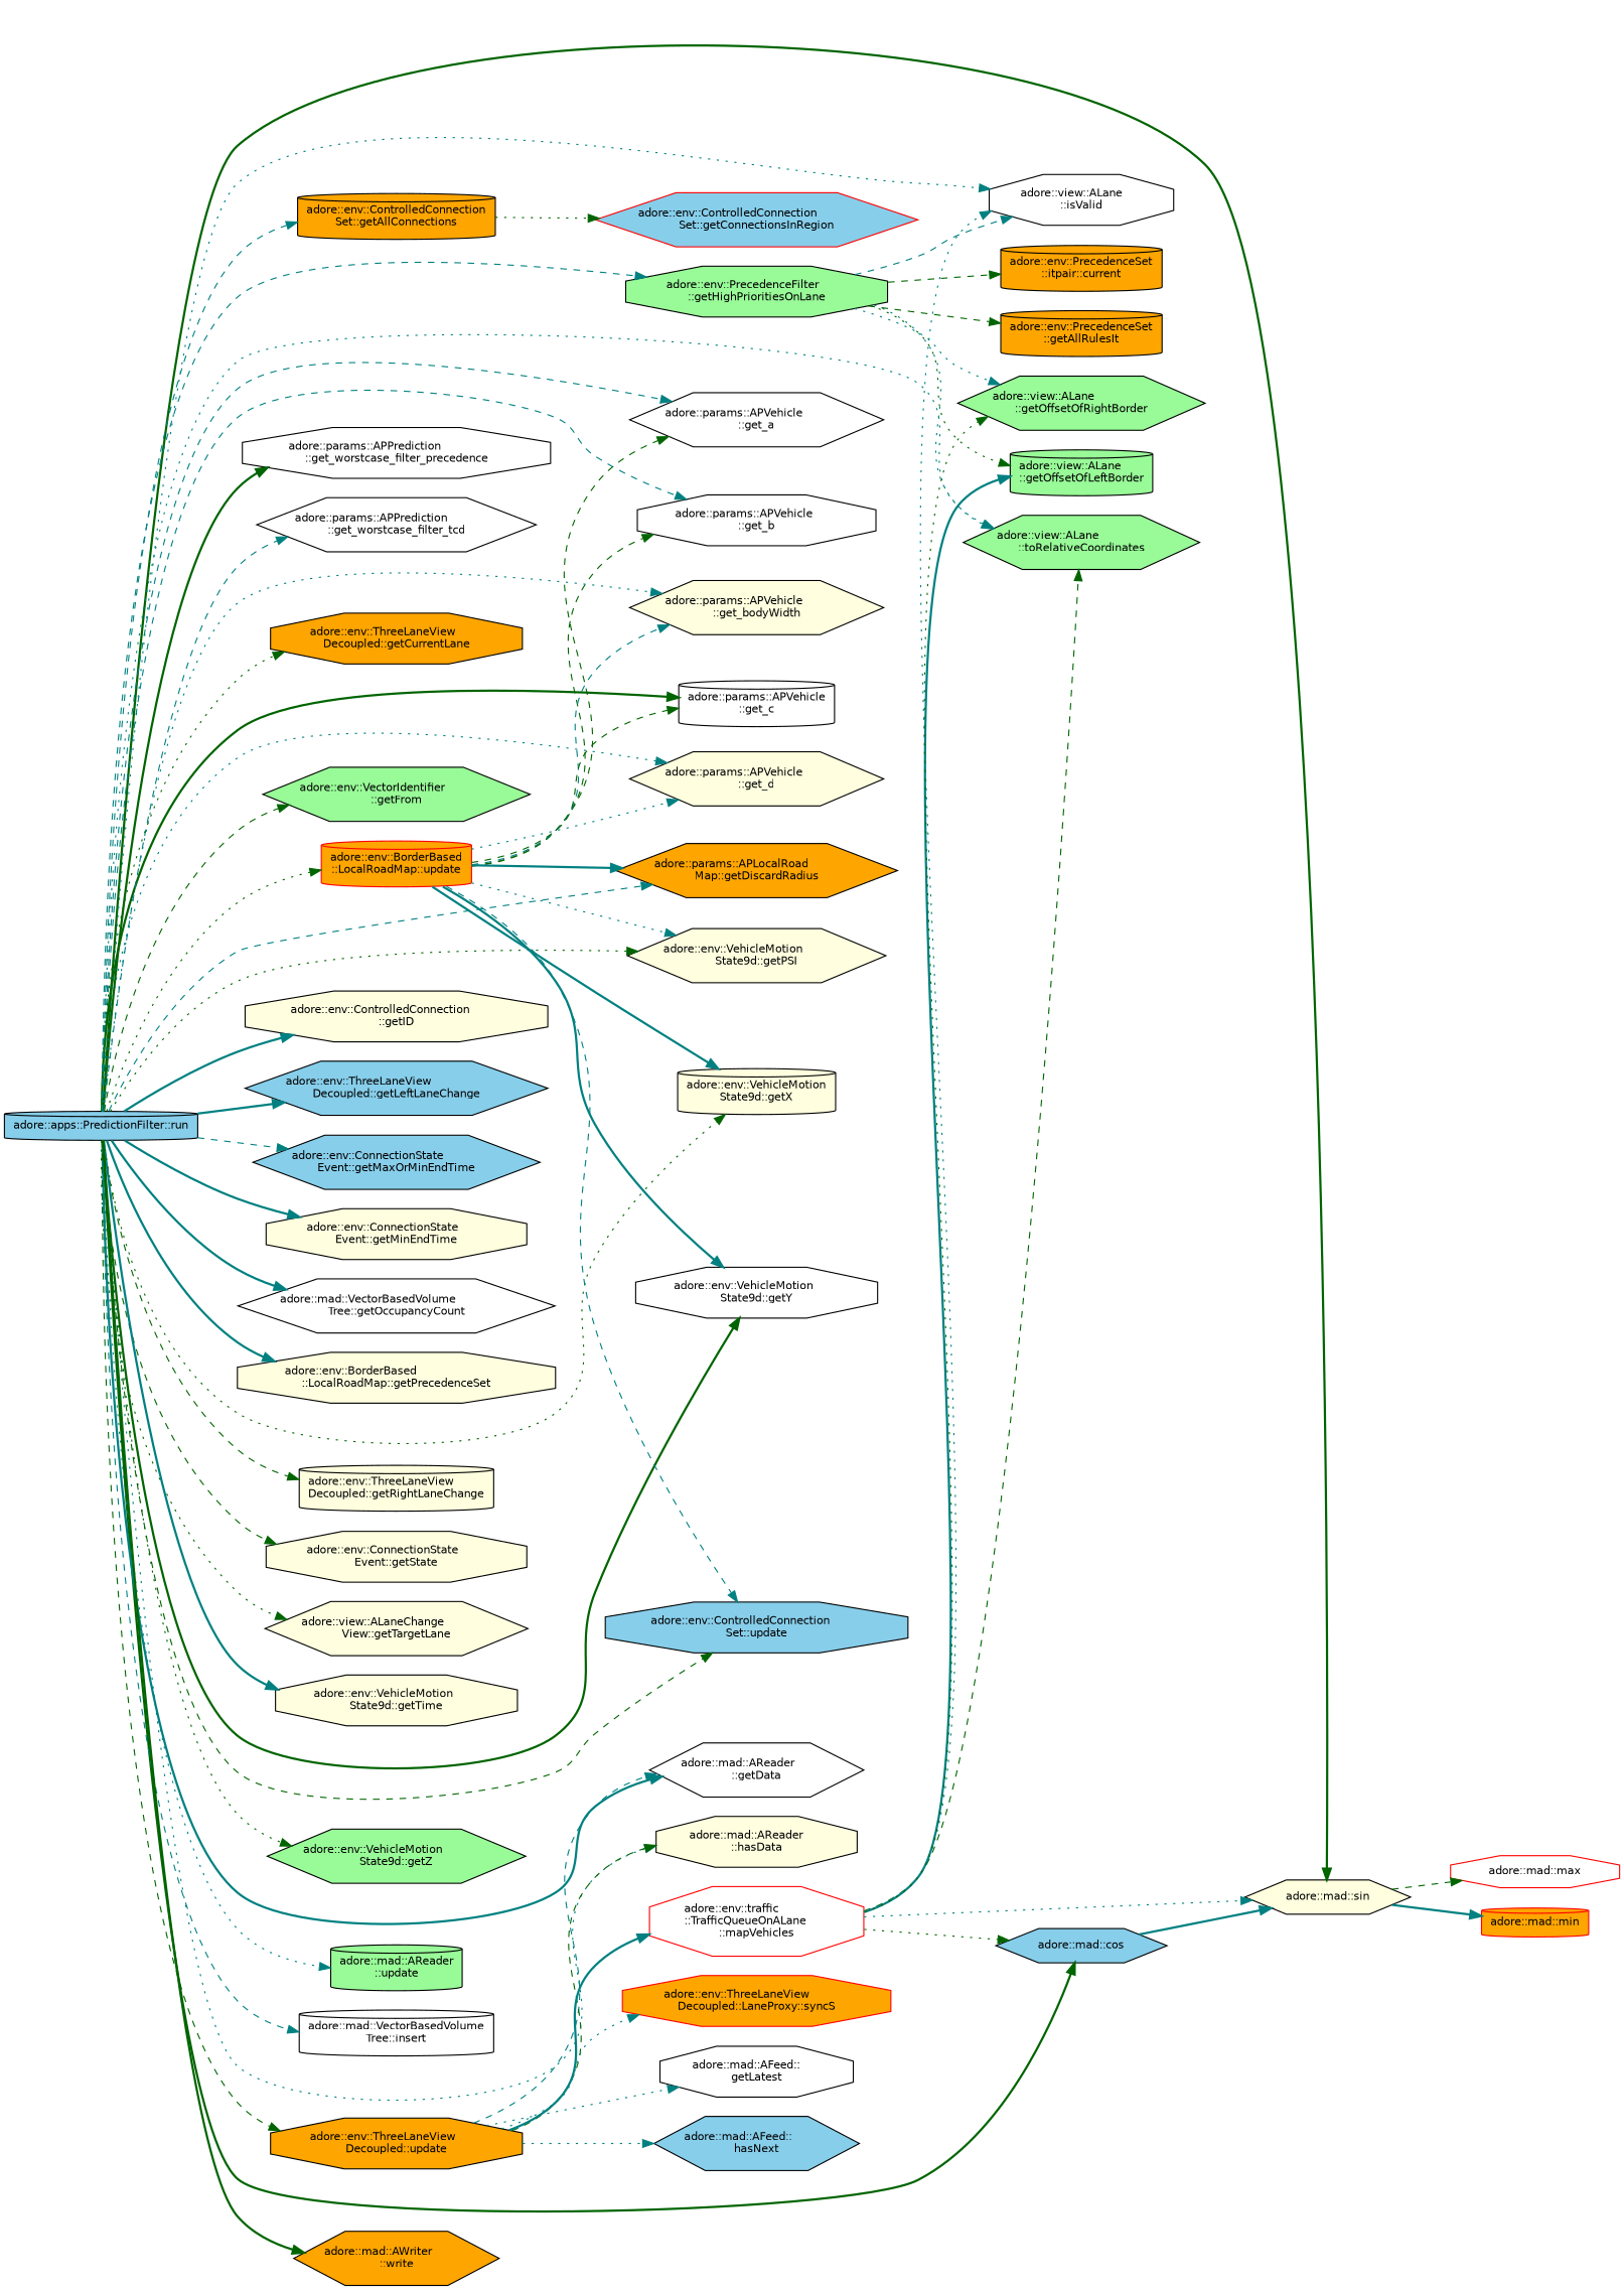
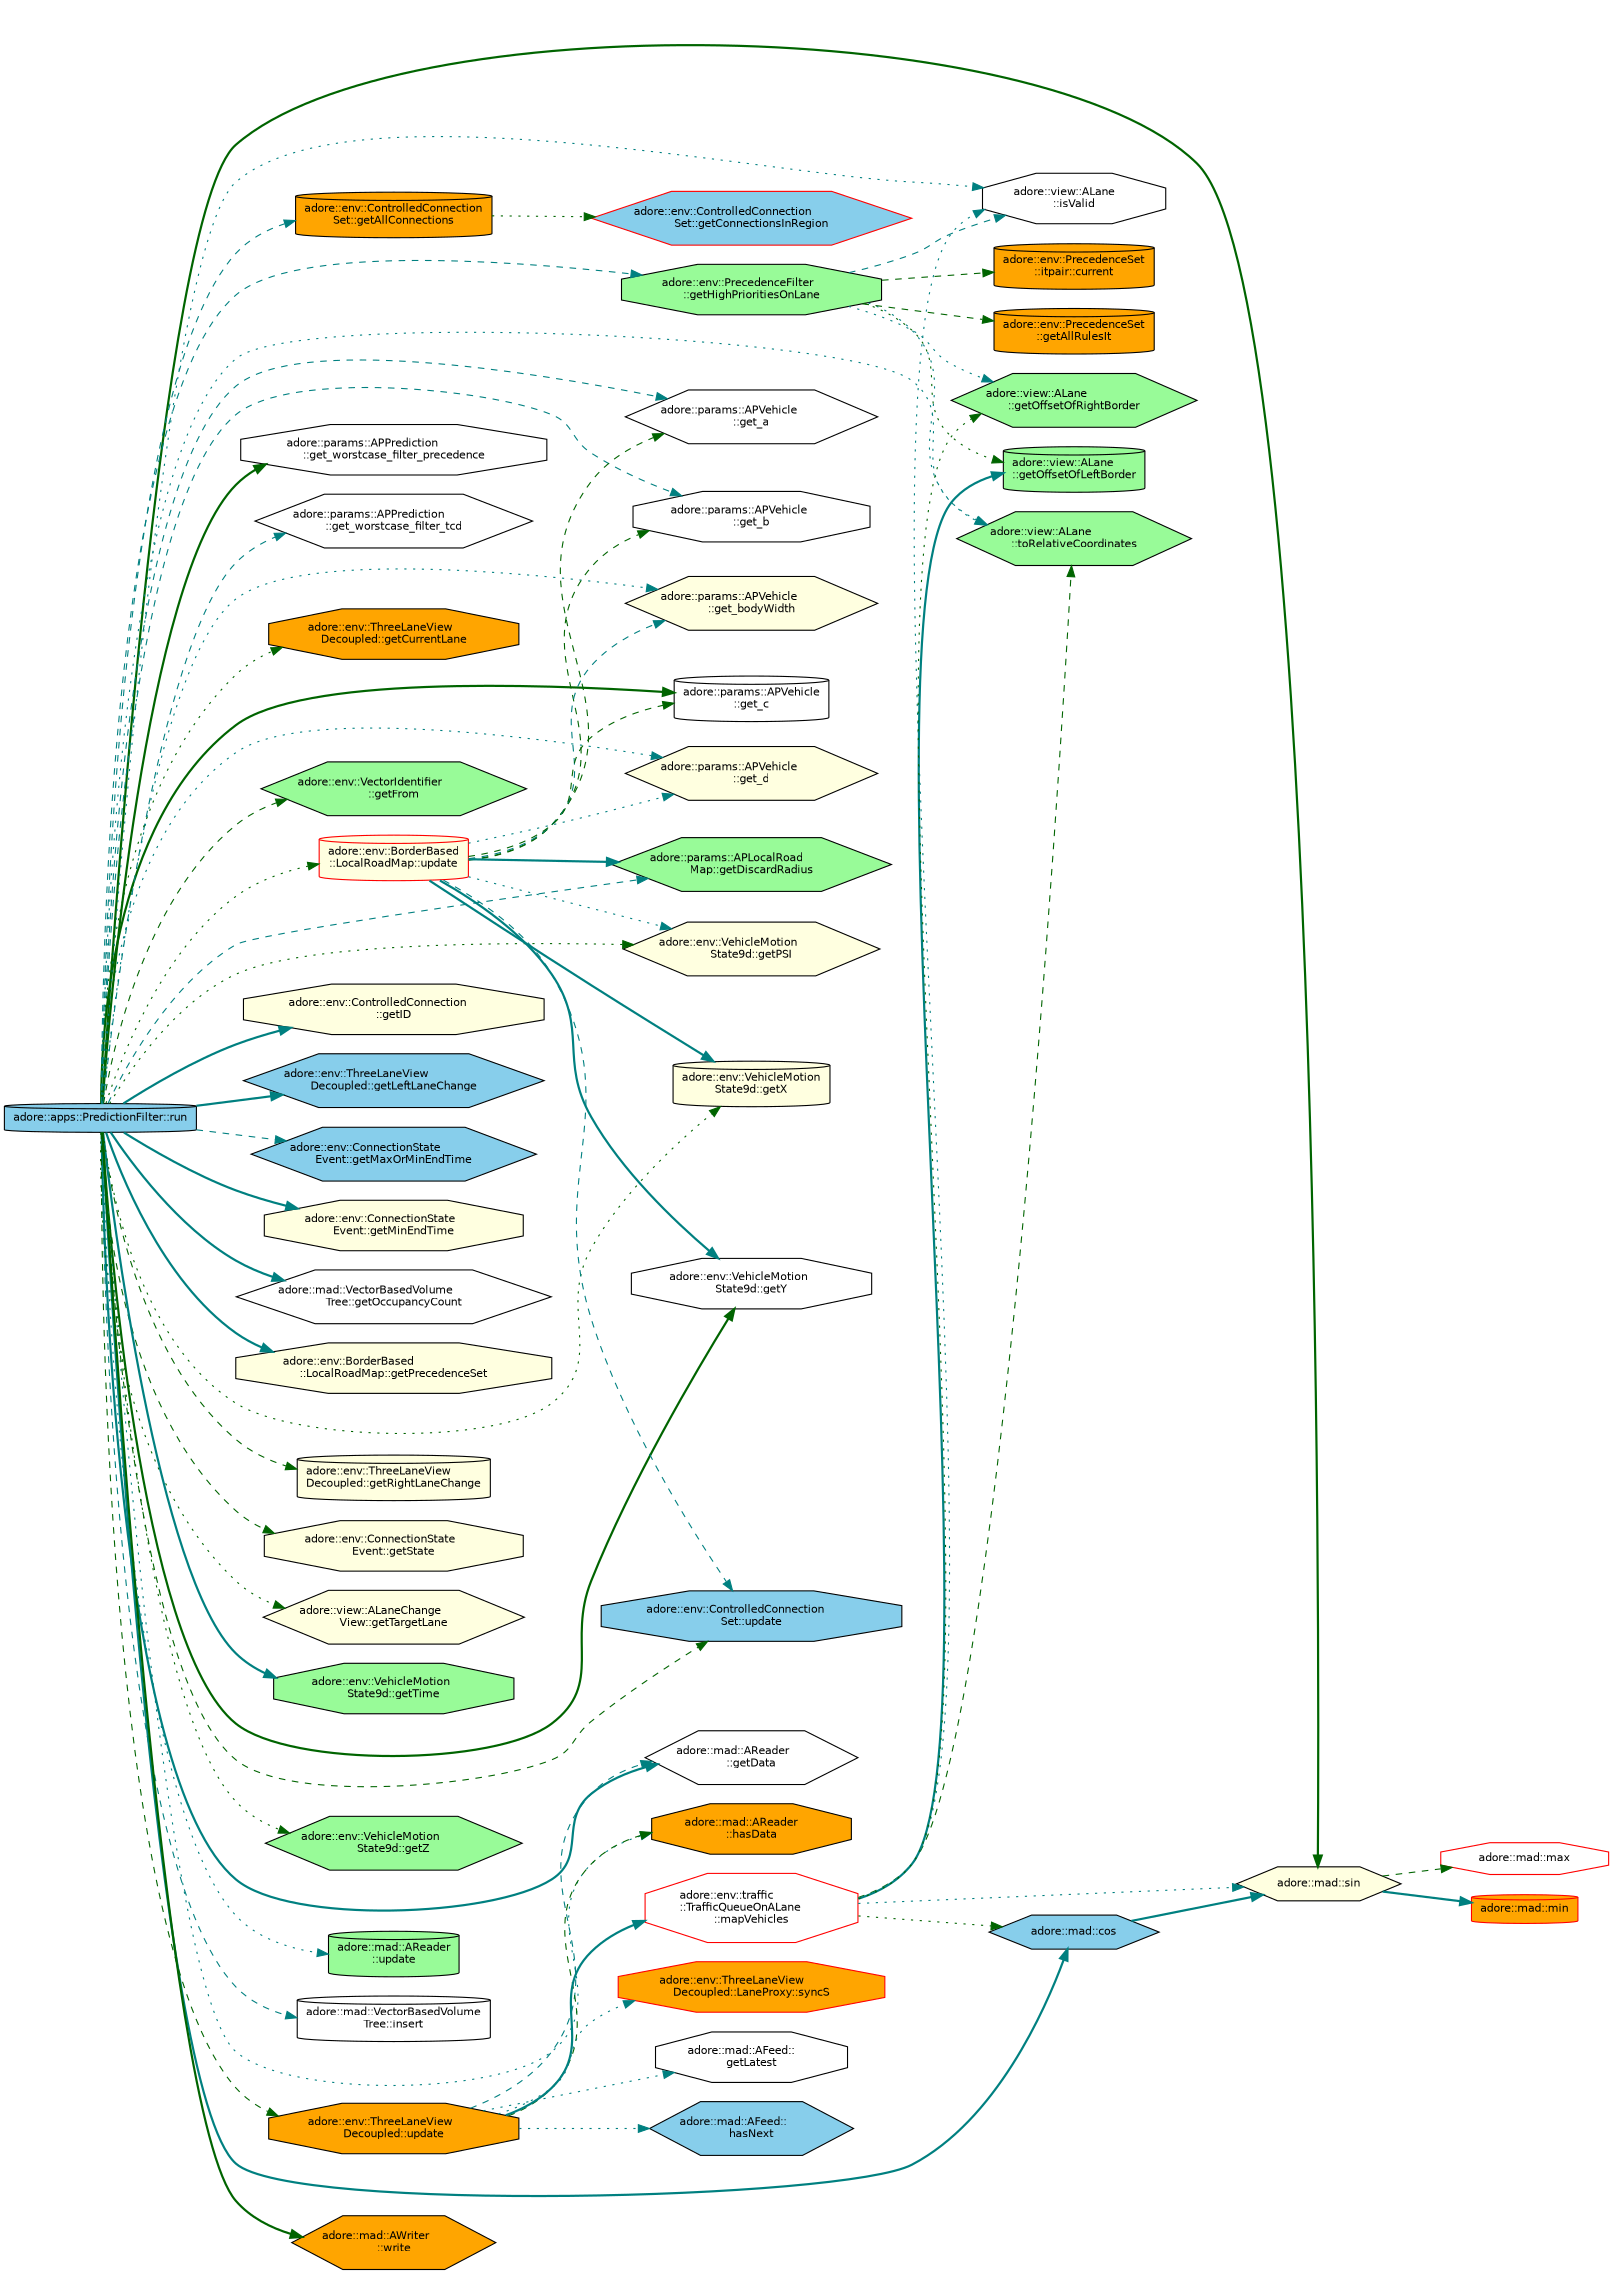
  digraph {
    rankdir=LR
    node [color=black fillcolor=white fontname=Helvetica fontsize=10 shape=hexagon style=filled]
    edge [color=teal fontname=Helvetica fontsize=10 labelfontname=Helvetica labelfontsize=10 style=dashed]
    n1 [fillcolor=skyblue fontcolor=black height=0.2 label="adore::apps::PredictionFilter::run" shape=cylinder width=0.4]
    n2 [fillcolor=skyblue height=0.2 label="adore::mad::cos" width=0.4]
    n3 [fillcolor=lightyellow height=0.2 label="adore::mad::sin" width=0.4]
    n4 [height=0.2 label="adore::params::APVehicle\l::get_a" width=0.4]
    n5 [height=0.2 label="adore::params::APVehicle\l::get_b" shape=octagon width=0.4]
    n6 [fillcolor=lightyellow height=0.2 label="adore::params::APVehicle\l::get_bodyWidth" width=0.4]
    n7 [height=0.2 label="adore::params::APVehicle\l::get_c" shape=cylinder width=0.4]
    n8 [fillcolor=lightyellow height=0.2 label="adore::params::APVehicle\l::get_d" width=0.4]
    n9 [height=0.2 label="adore::params::APPrediction\l::get_worstcase_filter_precedence" shape=octagon width=0.4]
    n10 [height=0.2 label="adore::params::APPrediction\l::get_worstcase_filter_tcd" width=0.4]
    n11 [fillcolor=orange height=0.2 label="adore::env::ControlledConnection\lSet::getAllConnections" shape=cylinder width=0.4]
    n12 [fillcolor=orange height=0.2 label="adore::env::ThreeLaneView\lDecoupled::getCurrentLane" shape=octagon width=0.4]
    n13 [height=0.2 label="adore::mad::AReader\l::getData" width=0.4]
-   n14 [fillcolor=orange height=0.2 label="adore::params::APLocalRoad\lMap::getDiscardRadius" width=0.4]
+   n14 [fillcolor=palegreen height=0.2 label="adore::params::APLocalRoad\lMap::getDiscardRadius" width=0.4]
    n15 [fillcolor=palegreen height=0.2 label="adore::env::VectorIdentifier\l::getFrom" width=0.4]
    n16 [fillcolor=palegreen height=0.2 label="adore::env::PrecedenceFilter\l::getHighPrioritiesOnLane" shape=octagon width=0.4]
    n17 [height=0.2 label="adore::view::ALane\l::isValid" shape=octagon width=0.4]
    n18 [fillcolor=palegreen height=0.2 label="adore::view::ALane\l::toRelativeCoordinates" width=0.4]
    n19 [fillcolor=lightyellow height=0.2 label="adore::env::ControlledConnection\l::getID" shape=octagon width=0.4]
    n20 [fillcolor=skyblue height=0.2 label="adore::env::ThreeLaneView\lDecoupled::getLeftLaneChange" width=0.4]
    n21 [fillcolor=skyblue height=0.2 label="adore::env::ConnectionState\lEvent::getMaxOrMinEndTime" width=0.4]
    n22 [fillcolor=lightyellow height=0.2 label="adore::env::ConnectionState\lEvent::getMinEndTime" shape=octagon width=0.4]
    n23 [height=0.2 label="adore::mad::VectorBasedVolume\lTree::getOccupancyCount" width=0.4]
    n24 [fillcolor=lightyellow height=0.2 label="adore::env::BorderBased\l::LocalRoadMap::getPrecedenceSet" shape=octagon width=0.4]
    n25 [fillcolor=lightyellow height=0.2 label="adore::env::VehicleMotion\lState9d::getPSI" width=0.4]
    n26 [fillcolor=lightyellow height=0.2 label="adore::env::ThreeLaneView\lDecoupled::getRightLaneChange" shape=cylinder width=0.4]
    n27 [fillcolor=lightyellow height=0.2 label="adore::env::ConnectionState\lEvent::getState" shape=octagon width=0.4]
    n28 [fillcolor=lightyellow height=0.2 label="adore::view::ALaneChange\lView::getTargetLane" width=0.4]
-   n29 [fillcolor=lightyellow height=0.2 label="adore::env::VehicleMotion\lState9d::getTime" shape=octagon width=0.4]
+   n29 [fillcolor=palegreen height=0.2 label="adore::env::VehicleMotion\lState9d::getTime" shape=octagon width=0.4]
    n30 [fillcolor=lightyellow height=0.2 label="adore::env::VehicleMotion\lState9d::getX" shape=cylinder width=0.4]
    n31 [height=0.2 label="adore::env::VehicleMotion\lState9d::getY" shape=octagon width=0.4]
    n32 [fillcolor=palegreen height=0.2 label="adore::env::VehicleMotion\lState9d::getZ" width=0.4]
-   n33 [fillcolor=lightyellow height=0.2 label="adore::mad::AReader\l::hasData" shape=octagon width=0.4]
+   n33 [fillcolor=orange height=0.2 label="adore::mad::AReader\l::hasData" shape=octagon width=0.4]
    n34 [fillcolor=palegreen height=0.2 label="adore::mad::AReader\l::update" shape=cylinder width=0.4]
    n35 [height=0.2 label="adore::mad::VectorBasedVolume\lTree::insert" shape=cylinder width=0.4]
    n36 [fillcolor=orange height=0.2 label="adore::env::ThreeLaneView\lDecoupled::update" shape=octagon width=0.4]
-   n37 [color=red fillcolor=orange height=0.2 label="adore::env::BorderBased\l::LocalRoadMap::update" shape=cylinder width=0.4]
+   n37 [color=red fillcolor=lightyellow height=0.2 label="adore::env::BorderBased\l::LocalRoadMap::update" shape=cylinder width=0.4]
    n38 [fillcolor=skyblue height=0.2 label="adore::env::ControlledConnection\lSet::update" shape=octagon width=0.4]
    n39 [fillcolor=orange height=0.2 label="adore::mad::AWriter\l::write" width=0.4]
    n40 [color=red height=0.2 label="adore::mad::max" shape=octagon width=0.4]
    n41 [color=red fillcolor=orange height=0.2 label="adore::mad::min" shape=cylinder width=0.4]
    n42 [color=red fillcolor=skyblue height=0.2 label="adore::env::ControlledConnection\lSet::getConnectionsInRegion" width=0.4]
    n43 [fillcolor=orange height=0.2 label="adore::env::PrecedenceSet\l::itpair::current" shape=cylinder width=0.4]
    n44 [fillcolor=orange height=0.2 label="adore::env::PrecedenceSet\l::getAllRulesIt" shape=cylinder width=0.4]
    n45 [fillcolor=palegreen height=0.2 label="adore::view::ALane\l::getOffsetOfLeftBorder" shape=cylinder width=0.4]
    n46 [fillcolor=palegreen height=0.2 label="adore::view::ALane\l::getOffsetOfRightBorder" width=0.4]
    n47 [height=0.2 label="adore::mad::AFeed::\lgetLatest" shape=octagon width=0.4]
    n48 [fillcolor=skyblue height=0.2 label="adore::mad::AFeed::\lhasNext" width=0.4]
    n49 [color=red height=0.2 label="adore::env::traffic\l::TrafficQueueOnALane\l::mapVehicles" shape=octagon width=0.4]
    n50 [color=red fillcolor=orange height=0.2 label="adore::env::ThreeLaneView\lDecoupled::LaneProxy::syncS" shape=octagon width=0.4]
-   n1 -> n2 [color=darkgreen style=bold]
+   n1 -> n2 [style=bold]
    n1 -> n3 [color=darkgreen style=bold]
    n1 -> n4
    n1 -> n5
    n1 -> n6 [style=dotted]
    n1 -> n7 [color=darkgreen style=bold]
    n1 -> n8 [style=dotted]
    n1 -> n9 [color=darkgreen style=bold]
    n1 -> n10
    n1 -> n11
    n1 -> n12 [color=darkgreen style=dotted]
    n1 -> n13 [style=bold]
    n1 -> n14
    n1 -> n15 [color=darkgreen]
    n1 -> n16
    n1 -> n17 [style=dotted]
    n1 -> n18 [style=dotted]
    n1 -> n19 [style=bold]
    n1 -> n20 [style=bold]
    n1 -> n21
    n1 -> n22 [style=bold]
    n1 -> n23 [style=bold]
    n1 -> n24 [style=bold]
    n1 -> n25 [color=darkgreen style=dotted]
    n1 -> n26 [color=darkgreen]
    n1 -> n27 [color=darkgreen]
    n1 -> n28 [color=darkgreen style=dotted]
    n1 -> n29 [style=bold]
    n1 -> n30 [color=darkgreen style=dotted]
    n1 -> n31 [color=darkgreen style=bold]
    n1 -> n32 [color=darkgreen style=dotted]
    n1 -> n33 [style=dotted]
    n1 -> n34 [style=dotted]
    n1 -> n35
    n1 -> n36 [color=darkgreen]
    n1 -> n37 [color=darkgreen style=dotted]
    n1 -> n38 [color=darkgreen]
    n1 -> n39 [color=darkgreen style=bold]
    n2 -> n3 [style=bold]
    n3 -> n40 [color=darkgreen]
    n3 -> n41 [style=bold]
    n11 -> n42 [color=darkgreen style=dotted]
    n16 -> n17
    n16 -> n18 [style=dotted]
    n16 -> n43 [color=darkgreen]
    n16 -> n44 [color=darkgreen]
    n16 -> n45 [color=darkgreen style=dotted]
    n16 -> n46 [style=dotted]
    n36 -> n13
    n36 -> n33 [color=darkgreen]
    n36 -> n47 [style=dotted]
    n36 -> n48 [style=dotted]
    n36 -> n49 [style=bold]
    n36 -> n50 [style=dotted]
    n37 -> n4 [color=darkgreen]
    n37 -> n5 [color=darkgreen]
    n37 -> n6
    n37 -> n7 [color=darkgreen]
    n37 -> n8 [style=dotted]
    n37 -> n14 [style=bold]
    n37 -> n25 [style=dotted]
    n37 -> n30 [style=bold]
    n37 -> n31 [style=bold]
    n37 -> n38
    n49 -> n2 [color=darkgreen style=dotted]
    n49 -> n3 [style=dotted]
    n49 -> n17 [style=dotted]
    n49 -> n18 [color=darkgreen]
    n49 -> n45 [style=bold]
    n49 -> n46 [color=darkgreen style=dotted]
  }
